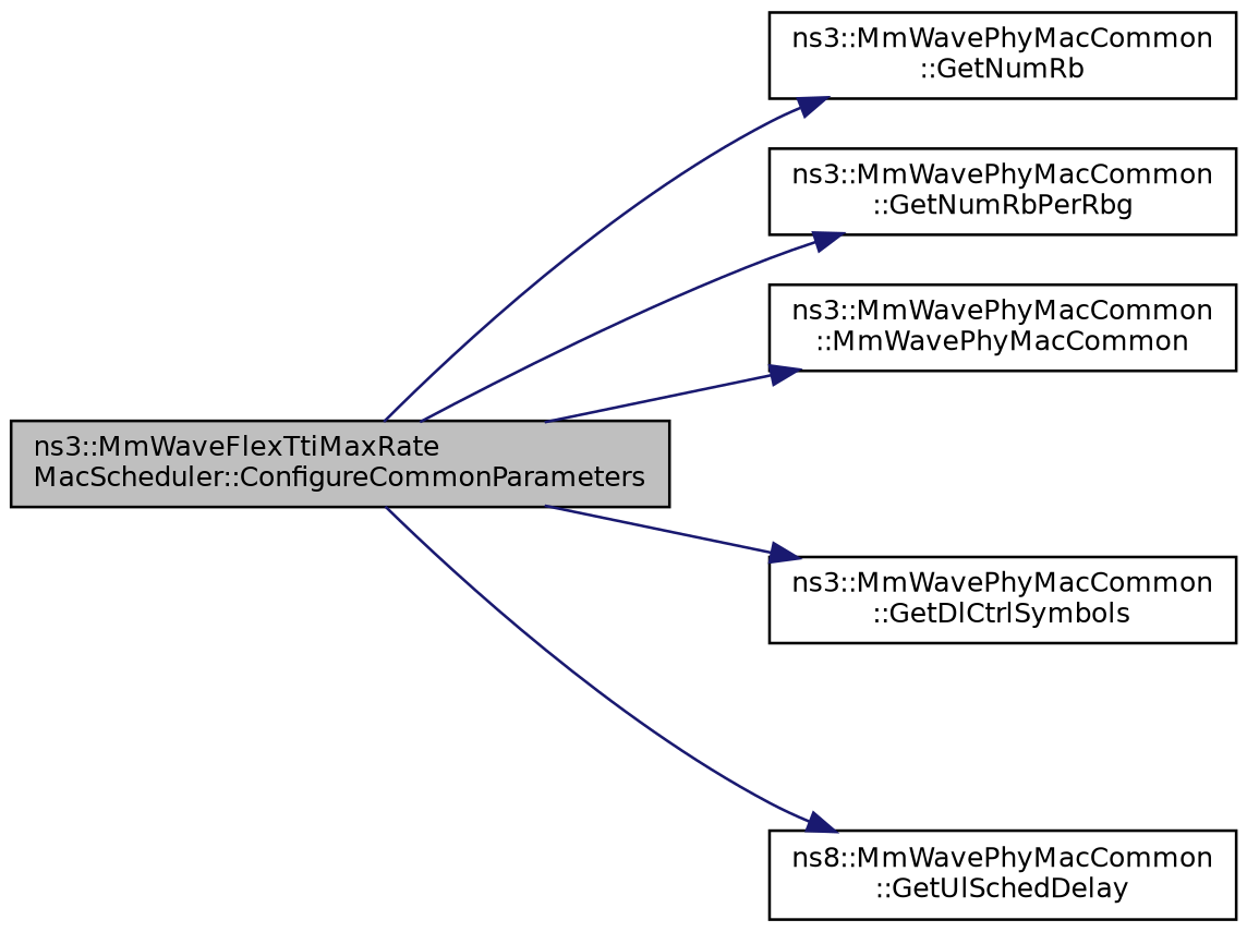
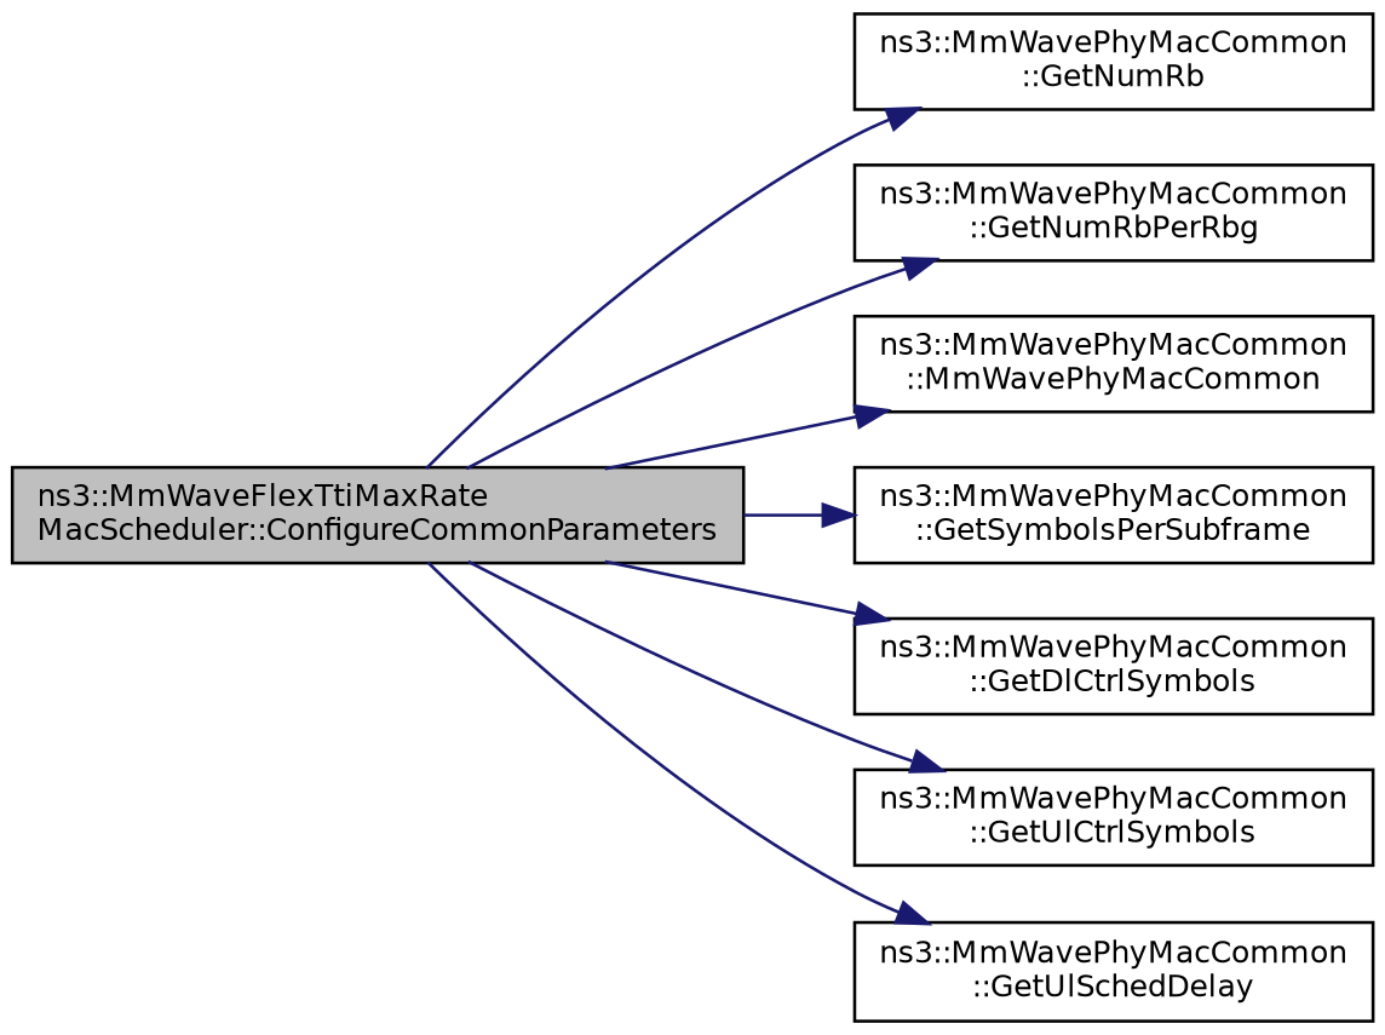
  digraph {
    rankdir=LR
    node [color=black fillcolor=white fontname=Helvetica fontsize=10 shape=record style=filled]
    edge [color=midnightblue fontname=Helvetica fontsize=10 labelfontname=Helvetica labelfontsize=10 style=solid]
    n1 [fillcolor=grey75 fontcolor=black height=0.2 label="ns3::MmWaveFlexTtiMaxRate\lMacScheduler::ConfigureCommonParameters" width=0.4]
    n2 [height=0.2 label="ns3::MmWavePhyMacCommon\l::GetNumRb" width=0.4]
    n3 [height=0.2 label="ns3::MmWavePhyMacCommon\l::GetNumRbPerRbg" width=0.4]
    n4 [height=0.2 label="ns3::MmWavePhyMacCommon\l::MmWavePhyMacCommon" width=0.4]
+   n5 [height=0.2 label="ns3::MmWavePhyMacCommon\l::GetSymbolsPerSubframe" width=0.4]
    n6 [height=0.2 label="ns3::MmWavePhyMacCommon\l::GetDlCtrlSymbols" width=0.4]
-   n8 [height=0.2 label="ns8::MmWavePhyMacCommon\l::GetUlSchedDelay" width=0.4]
+   n7 [height=0.2 label="ns3::MmWavePhyMacCommon\l::GetUlCtrlSymbols" width=0.4]
+   n8 [height=0.2 label="ns3::MmWavePhyMacCommon\l::GetUlSchedDelay" width=0.4]
    n1 -> n2
    n1 -> n3
    n1 -> n4
+   n1 -> n5
    n1 -> n6
+   n1 -> n7
    n1 -> n8
  }
